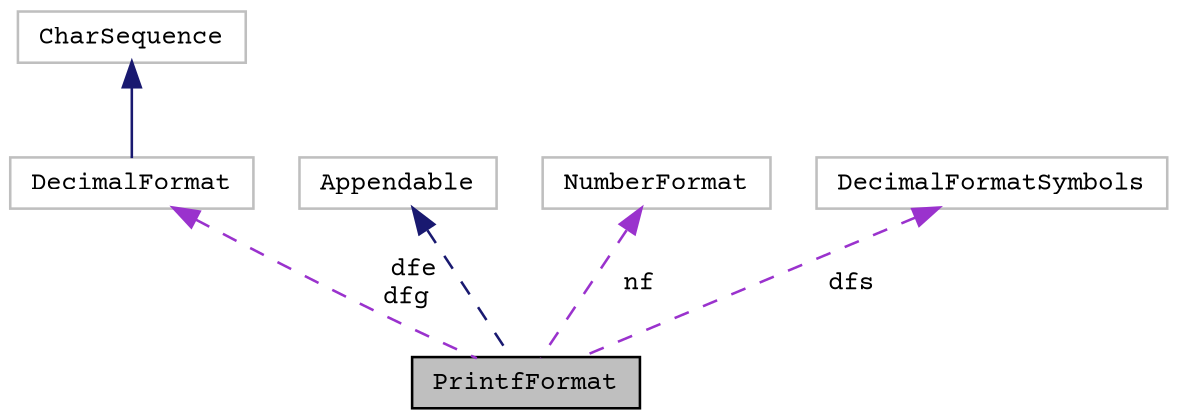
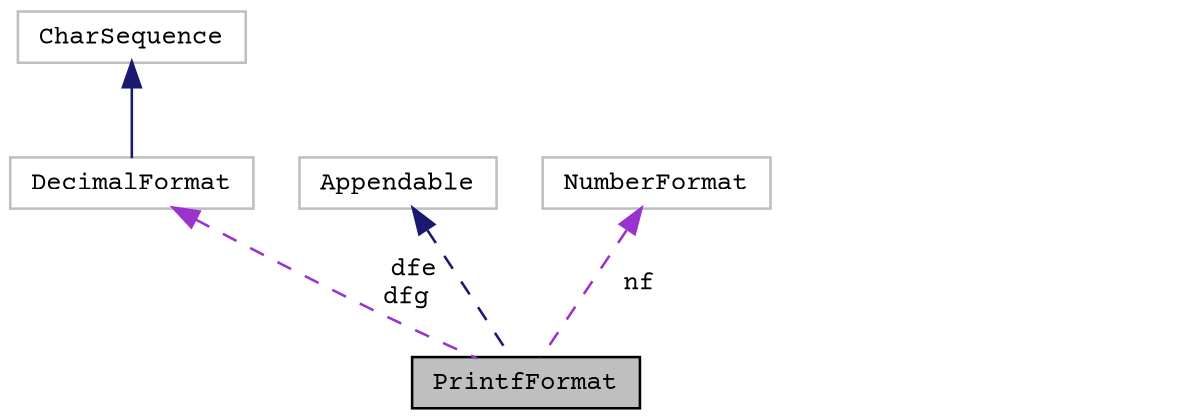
  digraph {
    fontname="Courier Prime"
    node [color=grey75 fontname="Courier Prime" fontsize=10 shape=record]
    edge [color=darkorchid3 dir=back fontname="Courier Prime" fontsize=10 labelfontname=Helvetica labelfontsize=10 style=dashed]
    n1 [color=black fillcolor=grey75 fontcolor=black height=0.2 label=PrintfFormat style=filled width=0.4]
    n2 [height=0.2 label=CharSequence width=0.4]
    n3 [height=0.2 label=DecimalFormat width=0.4]
    n4 [height=0.2 label=Appendable width=0.4]
    n5 [height=0.2 label=NumberFormat width=0.4]
-   n6 [height=0.2 label=DecimalFormatSymbols width=0.4]
    n2 -> n3 [color=midnightblue style=solid]
    n3 -> n1 [label=" dfe\ndfg"]
    n4 -> n1 [color=midnightblue]
    n5 -> n1 [label=" nf"]
-   n6 -> n1 [label=" dfs"]
  }
